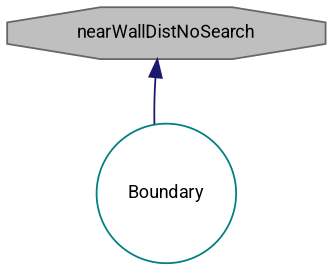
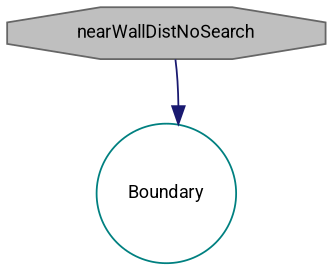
  digraph {
    fontname=Roboto
    node [fontname=Roboto fontsize=10]
    n1 [color=gray40 fillcolor=grey75 fontcolor=black height=0.2 label=nearWallDistNoSearch shape=octagon style=filled width=0.4]
    n2 [color=teal height=0.2 label=Boundary shape=circle width=0.4]
-   n1 -> n2 [color=midnightblue dir=back fontname=Roboto fontsize=10 labelfontname=Helvetica labelfontsize=10 style=solid]
+   n2 -> n1 [color=midnightblue dir=back fontname=Roboto fontsize=10 labelfontname=Helvetica labelfontsize=10 style=solid]
  }
